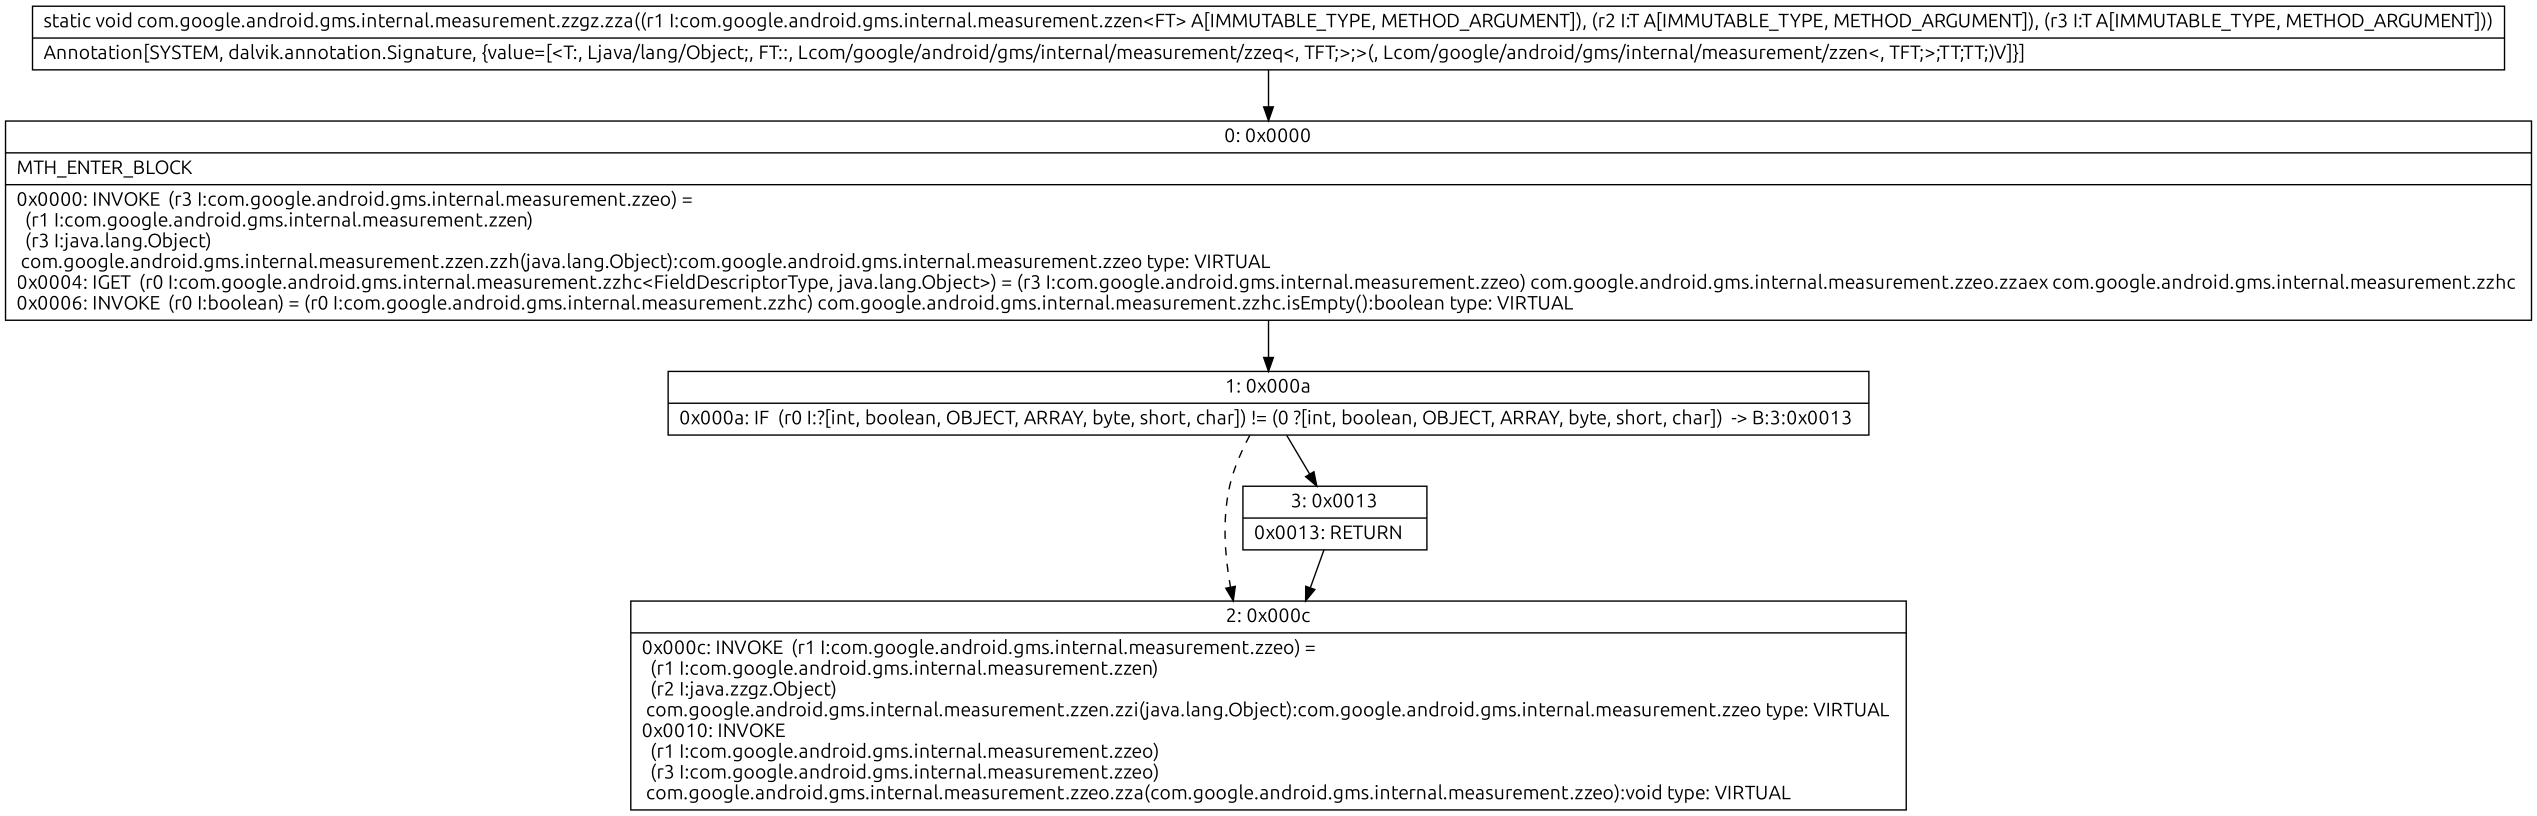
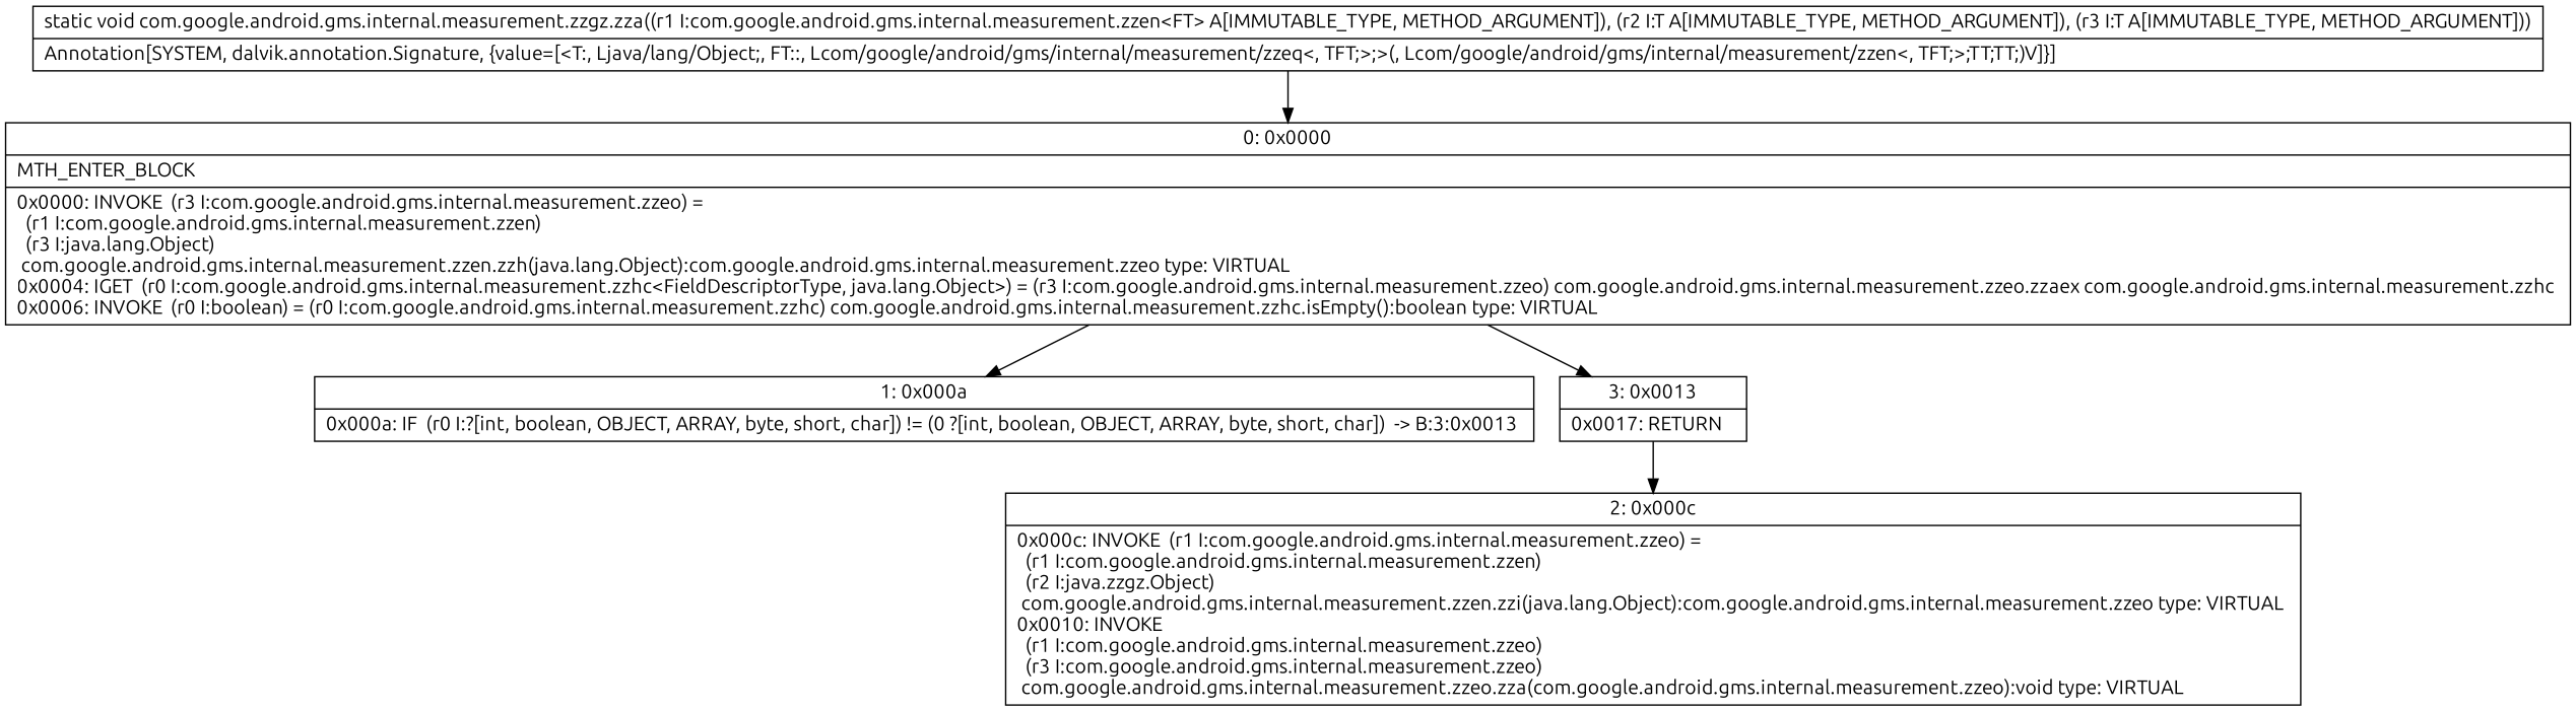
  digraph {
    fontname=Ubuntu
    node [fontname=Ubuntu shape=record]
    edge [fontname=Ubuntu]
    n1 [label="{0\:\ 0x0000|MTH_ENTER_BLOCK\l|0x0000: INVOKE  (r3 I:com.google.android.gms.internal.measurement.zzeo) = \l  (r1 I:com.google.android.gms.internal.measurement.zzen)\l  (r3 I:java.lang.Object)\l com.google.android.gms.internal.measurement.zzen.zzh(java.lang.Object):com.google.android.gms.internal.measurement.zzeo type: VIRTUAL \l0x0004: IGET  (r0 I:com.google.android.gms.internal.measurement.zzhc\<FieldDescriptorType, java.lang.Object\>) = (r3 I:com.google.android.gms.internal.measurement.zzeo) com.google.android.gms.internal.measurement.zzeo.zzaex com.google.android.gms.internal.measurement.zzhc \l0x0006: INVOKE  (r0 I:boolean) = (r0 I:com.google.android.gms.internal.measurement.zzhc) com.google.android.gms.internal.measurement.zzhc.isEmpty():boolean type: VIRTUAL \l}"]
    n2 [label="{1\:\ 0x000a|0x000a: IF  (r0 I:?[int, boolean, OBJECT, ARRAY, byte, short, char]) != (0 ?[int, boolean, OBJECT, ARRAY, byte, short, char])  \-\> B:3:0x0013 \l}"]
    n3 [label="{2\:\ 0x000c|0x000c: INVOKE  (r1 I:com.google.android.gms.internal.measurement.zzeo) = \l  (r1 I:com.google.android.gms.internal.measurement.zzen)\l  (r2 I:java.zzgz.Object)\l com.google.android.gms.internal.measurement.zzen.zzi(java.lang.Object):com.google.android.gms.internal.measurement.zzeo type: VIRTUAL \l0x0010: INVOKE  \l  (r1 I:com.google.android.gms.internal.measurement.zzeo)\l  (r3 I:com.google.android.gms.internal.measurement.zzeo)\l com.google.android.gms.internal.measurement.zzeo.zza(com.google.android.gms.internal.measurement.zzeo):void type: VIRTUAL \l}"]
-   n4 [label="{3\:\ 0x0013|0x0013: RETURN   \l}"]
+   n4 [label="{3\:\ 0x0013|0x0017: RETURN   \l}"]
    n5 [label="{static void com.google.android.gms.internal.measurement.zzgz.zza((r1 I:com.google.android.gms.internal.measurement.zzen\<FT\> A[IMMUTABLE_TYPE, METHOD_ARGUMENT]), (r2 I:T A[IMMUTABLE_TYPE, METHOD_ARGUMENT]), (r3 I:T A[IMMUTABLE_TYPE, METHOD_ARGUMENT]))  | Annotation[SYSTEM, dalvik.annotation.Signature, \{value=[\<T:, Ljava\/lang\/Object;, FT::, Lcom\/google\/android\/gms\/internal\/measurement\/zzeq\<, TFT;\>;\>(, Lcom\/google\/android\/gms\/internal\/measurement\/zzen\<, TFT;\>;TT;TT;)V]\}]\l}"]
    n1 -> n2
-   n2 -> n3 [style=dashed]
-   n2 -> n4
+   n1 -> n4
    n4 -> n3
    n5 -> n1
  }
